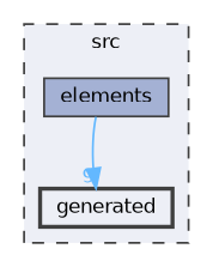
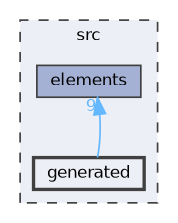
  digraph {
    compound=true
    node [color=grey25 fontname=Helvetica fontsize=10 shape=box]
    n1 [fillcolor="#a4b1d4" height=0.2 label=elements style=filled width=0.4]
    n2 [fillcolor="#edeff6" height=0.2 label=generated style="filled,bold" width=0.4]
    subgraph cluster_1 {
      bgcolor="#edeff6"
      fontname=Helvetica
      fontsize=10
      label=src
      pencolor=grey25
      style="filled,dashed"
      n1
      n2
    }
-   n1 -> n2 [color=steelblue1 fontcolor=steelblue1 fontname=Helvetica fontsize=10 headlabel=9 labeldistance=1.5 labelfontname=Helvetica labelfontsize=10]
+   n2 -> n1 [color=steelblue1 fontcolor=steelblue1 fontname=Helvetica fontsize=10 headlabel=9 labeldistance=1.5 labelfontname=Helvetica labelfontsize=10]
  }
